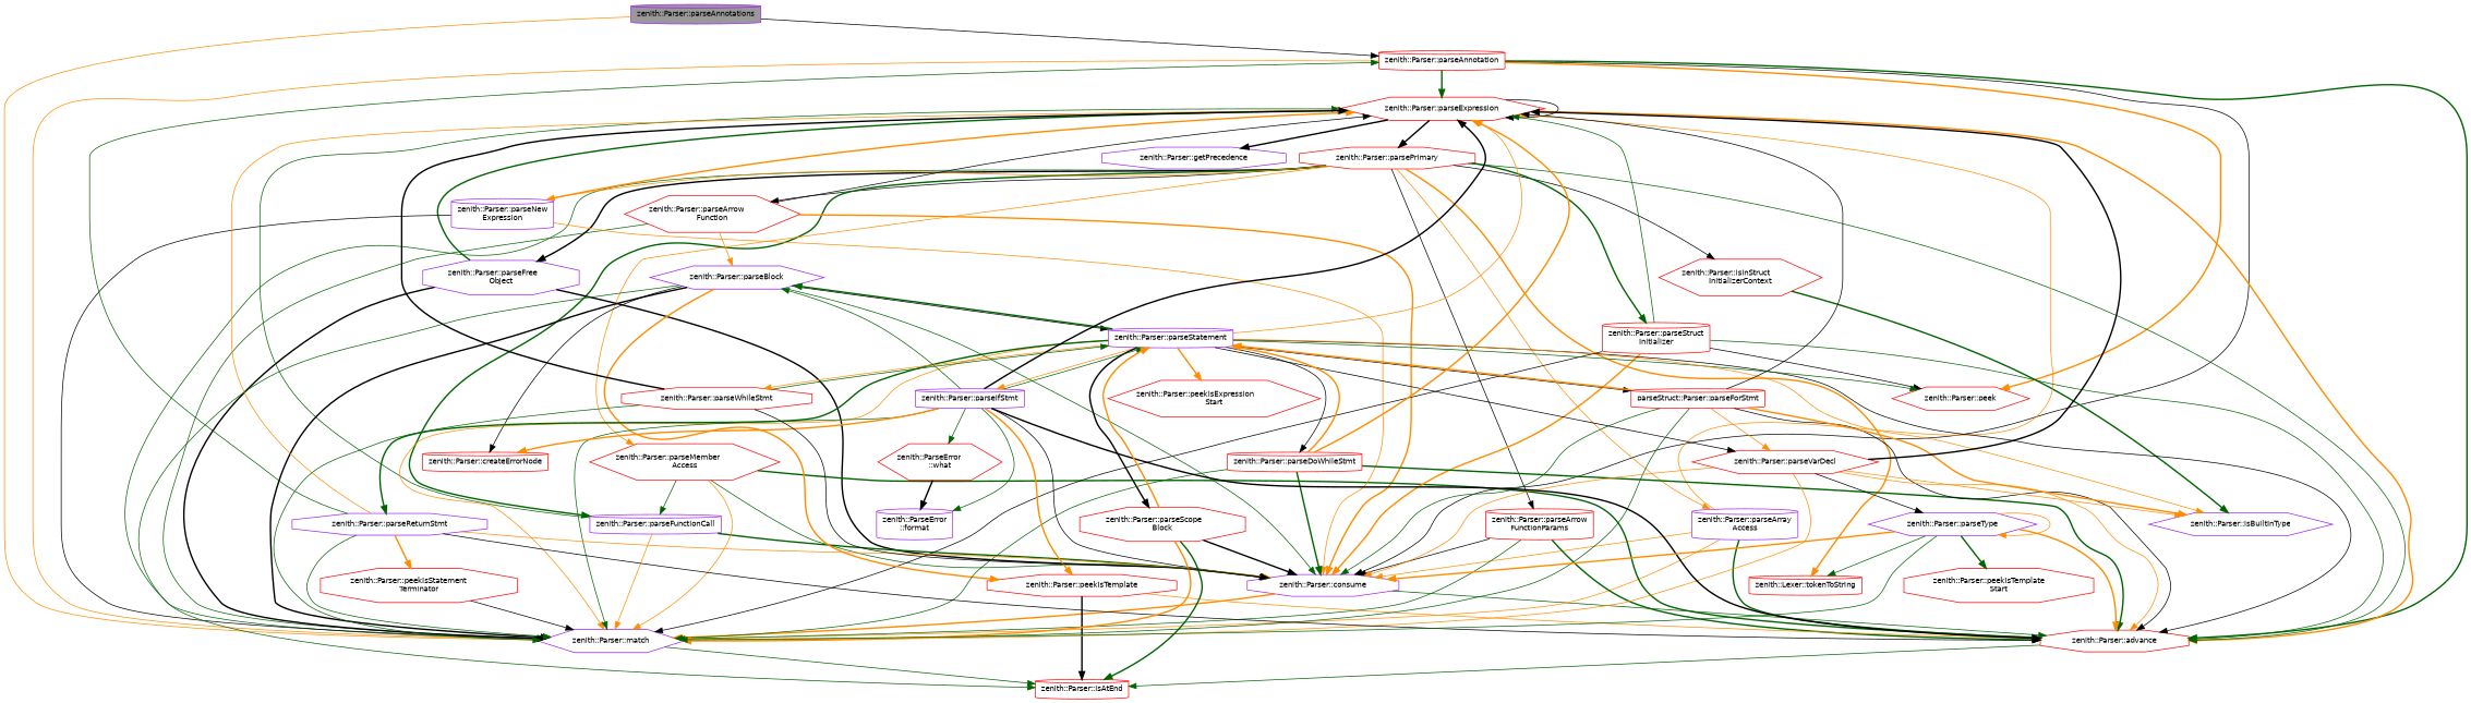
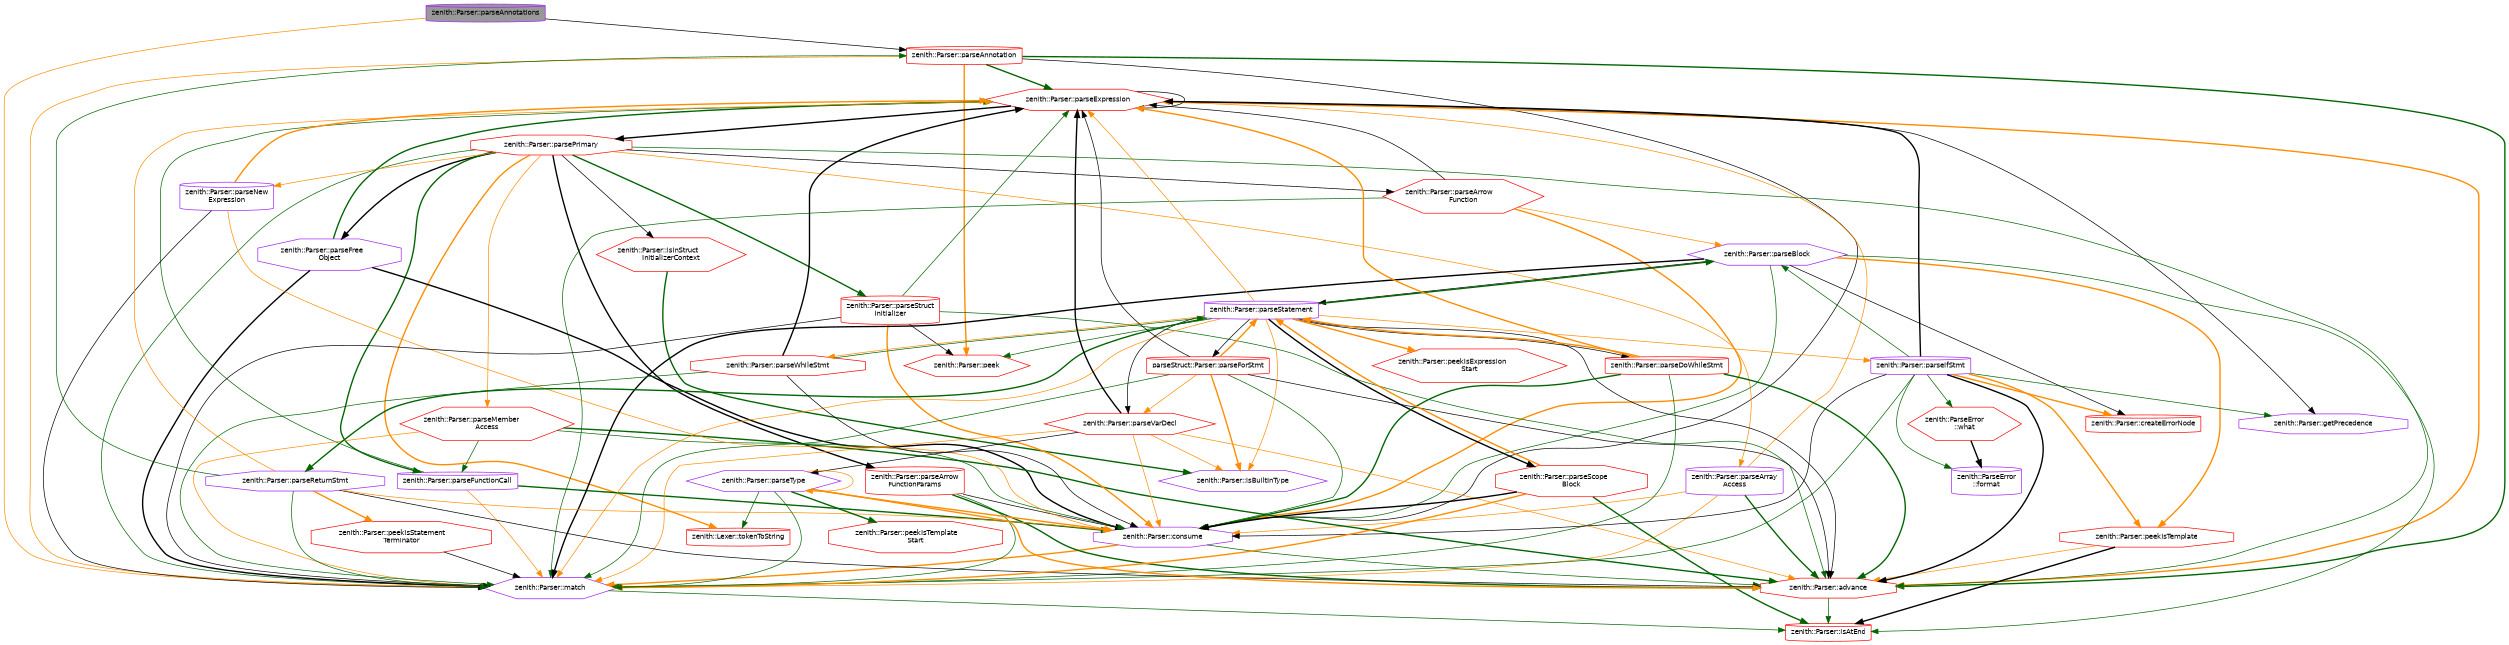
  digraph {
    rankdir=TB
    node [color=red fillcolor=white fontname=Helvetica fontsize=10 shape=cylinder style=filled]
    edge [color=darkorange fontname=Helvetica fontsize=10 labelfontname=Helvetica labelfontsize=10 style=solid]
    n1 [color=purple fillcolor=grey60 fontcolor=black height=0.2 label="zenith::Parser::parseAnnotations" width=0.4]
    n2 [color=purple height=0.2 label="zenith::Parser::match" shape=hexagon width=0.4]
    n3 [height=0.2 label="zenith::Parser::parseAnnotation" width=0.4]
    n4 [height=0.2 label="zenith::Parser::isAtEnd" width=0.4]
    n5 [height=0.2 label="zenith::Parser::advance" shape=octagon width=0.4]
    n6 [color=purple height=0.2 label="zenith::Parser::consume" shape=octagon width=0.4]
    n7 [height=0.2 label="zenith::Parser::parseExpression" shape=hexagon width=0.4]
    n8 [height=0.2 label="zenith::Parser::peek" shape=hexagon width=0.4]
    n9 [color=purple height=0.2 label="zenith::Parser::getPrecedence" shape=octagon width=0.4]
    n10 [height=0.2 label="zenith::Parser::parsePrimary" shape=octagon width=0.4]
    n11 [height=0.2 label="zenith::Parser::isInStruct\lInitializerContext" shape=hexagon width=0.4]
    n12 [color=purple height=0.2 label="zenith::Parser::parseArray\lAccess" width=0.4]
    n13 [height=0.2 label="zenith::Parser::parseArrow\lFunction" shape=hexagon width=0.4]
    n14 [height=0.2 label="zenith::Lexer::tokenToString" width=0.4]
    n15 [height=0.2 label="zenith::Parser::parseArrow\lFunctionParams" width=0.4]
    n16 [color=purple height=0.2 label="zenith::Parser::parseFree\lObject" shape=octagon width=0.4]
    n17 [color=purple height=0.2 label="zenith::Parser::parseFunctionCall" width=0.4]
    n18 [height=0.2 label="zenith::Parser::parseMember\lAccess" shape=hexagon width=0.4]
    n19 [color=purple height=0.2 label="zenith::Parser::parseNew\lExpression" width=0.4]
    n20 [height=0.2 label="zenith::Parser::parseStruct\lInitializer" width=0.4]
    n21 [color=purple height=0.2 label="zenith::Parser::isBuiltInType" shape=hexagon width=0.4]
    n22 [color=purple height=0.2 label="zenith::Parser::parseBlock" shape=hexagon width=0.4]
    n23 [height=0.2 label="zenith::Parser::createErrorNode" width=0.4]
    n24 [color=purple height=0.2 label="zenith::Parser::parseStatement" width=0.4]
    n25 [height=0.2 label="zenith::Parser::peekIsTemplate" shape=octagon width=0.4]
    n26 [height=0.2 label="zenith::Parser::parseDoWhileStmt" width=0.4]
    n27 [height=0.2 label="parseStruct::Parser::parseForStmt" width=0.4]
    n28 [height=0.2 label="zenith::Parser::parseVarDecl" shape=hexagon width=0.4]
    n29 [color=purple height=0.2 label="zenith::Parser::parseIfStmt" width=0.4]
    n30 [color=purple height=0.2 label="zenith::Parser::parseReturnStmt" shape=octagon width=0.4]
    n31 [height=0.2 label="zenith::Parser::parseScope\lBlock" shape=octagon width=0.4]
    n32 [height=0.2 label="zenith::Parser::parseWhileStmt" shape=octagon width=0.4]
    n33 [height=0.2 label="zenith::Parser::peekIsExpression\lStart" shape=hexagon width=0.4]
    n34 [color=purple height=0.2 label="zenith::Parser::parseType" shape=hexagon width=0.4]
    n35 [color=purple height=0.2 label="zenith::ParseError\l::format" width=0.4]
    n36 [height=0.2 label="zenith::ParseError\l::what" shape=hexagon width=0.4]
    n37 [height=0.2 label="zenith::Parser::peekIsStatement\lTerminator" shape=octagon width=0.4]
    n38 [height=0.2 label="zenith::Parser::peekIsTemplate\lStart" shape=octagon width=0.4]
    n1 -> n2
    n1 -> n3 [color=black]
    n2 -> n4 [color=darkgreen]
    n3 -> n2
    n3 -> n5 [color=darkgreen style=bold]
    n3 -> n6 [color=black]
    n3 -> n7 [color=darkgreen style=bold]
    n3 -> n8 [style=bold]
    n5 -> n4 [color=darkgreen]
    n6 -> n2 [style=bold]
    n6 -> n5 [color=darkgreen]
    n7 -> n5 [style=bold]
    n7 -> n7 [color=black]
-   n7 -> n9 [color=black style=bold]
+   n7 -> n9 [color=black]
    n7 -> n10 [color=black style=bold]
    n10 -> n2 [color=darkgreen]
    n10 -> n5 [color=darkgreen]
    n10 -> n11 [color=black]
    n10 -> n12
    n10 -> n13 [color=black]
    n10 -> n14 [style=bold]
-   n10 -> n15 [color=black]
+   n10 -> n15 [color=black style=bold]
    n10 -> n16 [color=black style=bold]
    n10 -> n17 [color=darkgreen style=bold]
    n10 -> n18
    n10 -> n19
    n10 -> n20 [color=darkgreen style=bold]
    n11 -> n21 [color=darkgreen style=bold]
    n12 -> n2
    n12 -> n5 [color=darkgreen style=bold]
    n12 -> n6
    n12 -> n7
    n13 -> n2 [color=darkgreen]
    n13 -> n6 [style=bold]
    n13 -> n7 [color=black]
    n13 -> n22
    n15 -> n2 [color=darkgreen]
    n15 -> n5 [color=darkgreen style=bold]
    n15 -> n6 [color=black]
    n16 -> n2 [color=black style=bold]
    n16 -> n6 [color=black style=bold]
    n16 -> n7 [color=darkgreen style=bold]
    n17 -> n2
    n17 -> n6 [color=darkgreen style=bold]
    n17 -> n7 [color=darkgreen]
    n18 -> n2
    n18 -> n5 [color=darkgreen style=bold]
    n18 -> n6 [color=darkgreen]
    n18 -> n17 [color=darkgreen]
    n19 -> n2 [color=black]
    n19 -> n6
    n19 -> n7 [style=bold]
    n20 -> n2 [color=black]
    n20 -> n5 [color=darkgreen]
    n20 -> n6 [style=bold]
    n20 -> n7 [color=darkgreen]
    n20 -> n8 [color=black]
    n22 -> n2 [color=black style=bold]
    n22 -> n4 [color=darkgreen]
    n22 -> n6 [color=darkgreen]
    n22 -> n23 [color=black]
    n22 -> n24 [color=black]
    n22 -> n25 [style=bold]
    n24 -> n2
    n24 -> n5 [color=black]
    n24 -> n7
    n24 -> n8 [color=darkgreen]
    n24 -> n21
    n24 -> n22 [color=darkgreen style=bold]
    n24 -> n26 [color=black]
    n24 -> n27 [color=black]
    n24 -> n28 [color=black]
    n24 -> n29
    n24 -> n30 [color=darkgreen style=bold]
    n24 -> n31 [color=black style=bold]
    n24 -> n32
    n24 -> n33 [style=bold]
    n25 -> n4 [color=black style=bold]
    n25 -> n5
    n26 -> n2 [color=darkgreen]
    n26 -> n5 [color=darkgreen style=bold]
    n26 -> n6 [color=darkgreen style=bold]
    n26 -> n7 [style=bold]
    n26 -> n24 [style=bold]
    n27 -> n2 [color=darkgreen]
    n27 -> n5 [color=black]
    n27 -> n6 [color=darkgreen]
    n27 -> n7 [color=black]
    n27 -> n21 [style=bold]
    n27 -> n24 [style=bold]
    n27 -> n28
    n28 -> n2
    n28 -> n5
    n28 -> n6
    n28 -> n7 [color=black style=bold]
    n28 -> n21
    n28 -> n34 [color=black]
    n29 -> n2 [color=darkgreen]
    n29 -> n5 [color=black style=bold]
    n29 -> n6 [color=black]
    n29 -> n7 [color=black style=bold]
    n29 -> n22 [color=darkgreen]
    n29 -> n23 [style=bold]
-   n29 -> n24 [color=darkgreen]
+   n29 -> n9 [color=darkgreen]
    n29 -> n25 [style=bold]
    n29 -> n35 [color=darkgreen]
    n29 -> n36 [color=darkgreen]
    n30 -> n2 [color=darkgreen]
    n30 -> n3 [color=darkgreen]
    n30 -> n5 [color=black]
    n30 -> n6
    n30 -> n7
    n30 -> n37 [style=bold]
    n31 -> n2 [style=bold]
    n31 -> n4 [color=darkgreen style=bold]
    n31 -> n6 [color=black style=bold]
    n31 -> n24 [style=bold]
    n32 -> n2 [color=darkgreen]
    n32 -> n6 [color=black]
    n32 -> n7 [color=black style=bold]
    n32 -> n24 [color=darkgreen]
    n34 -> n2 [color=darkgreen]
    n34 -> n5 [style=bold]
    n34 -> n6 [style=bold]
    n34 -> n14 [color=darkgreen]
    n34 -> n34
    n34 -> n38 [color=darkgreen style=bold]
    n36 -> n35 [color=black style=bold]
    n37 -> n2 [color=black]
  }
